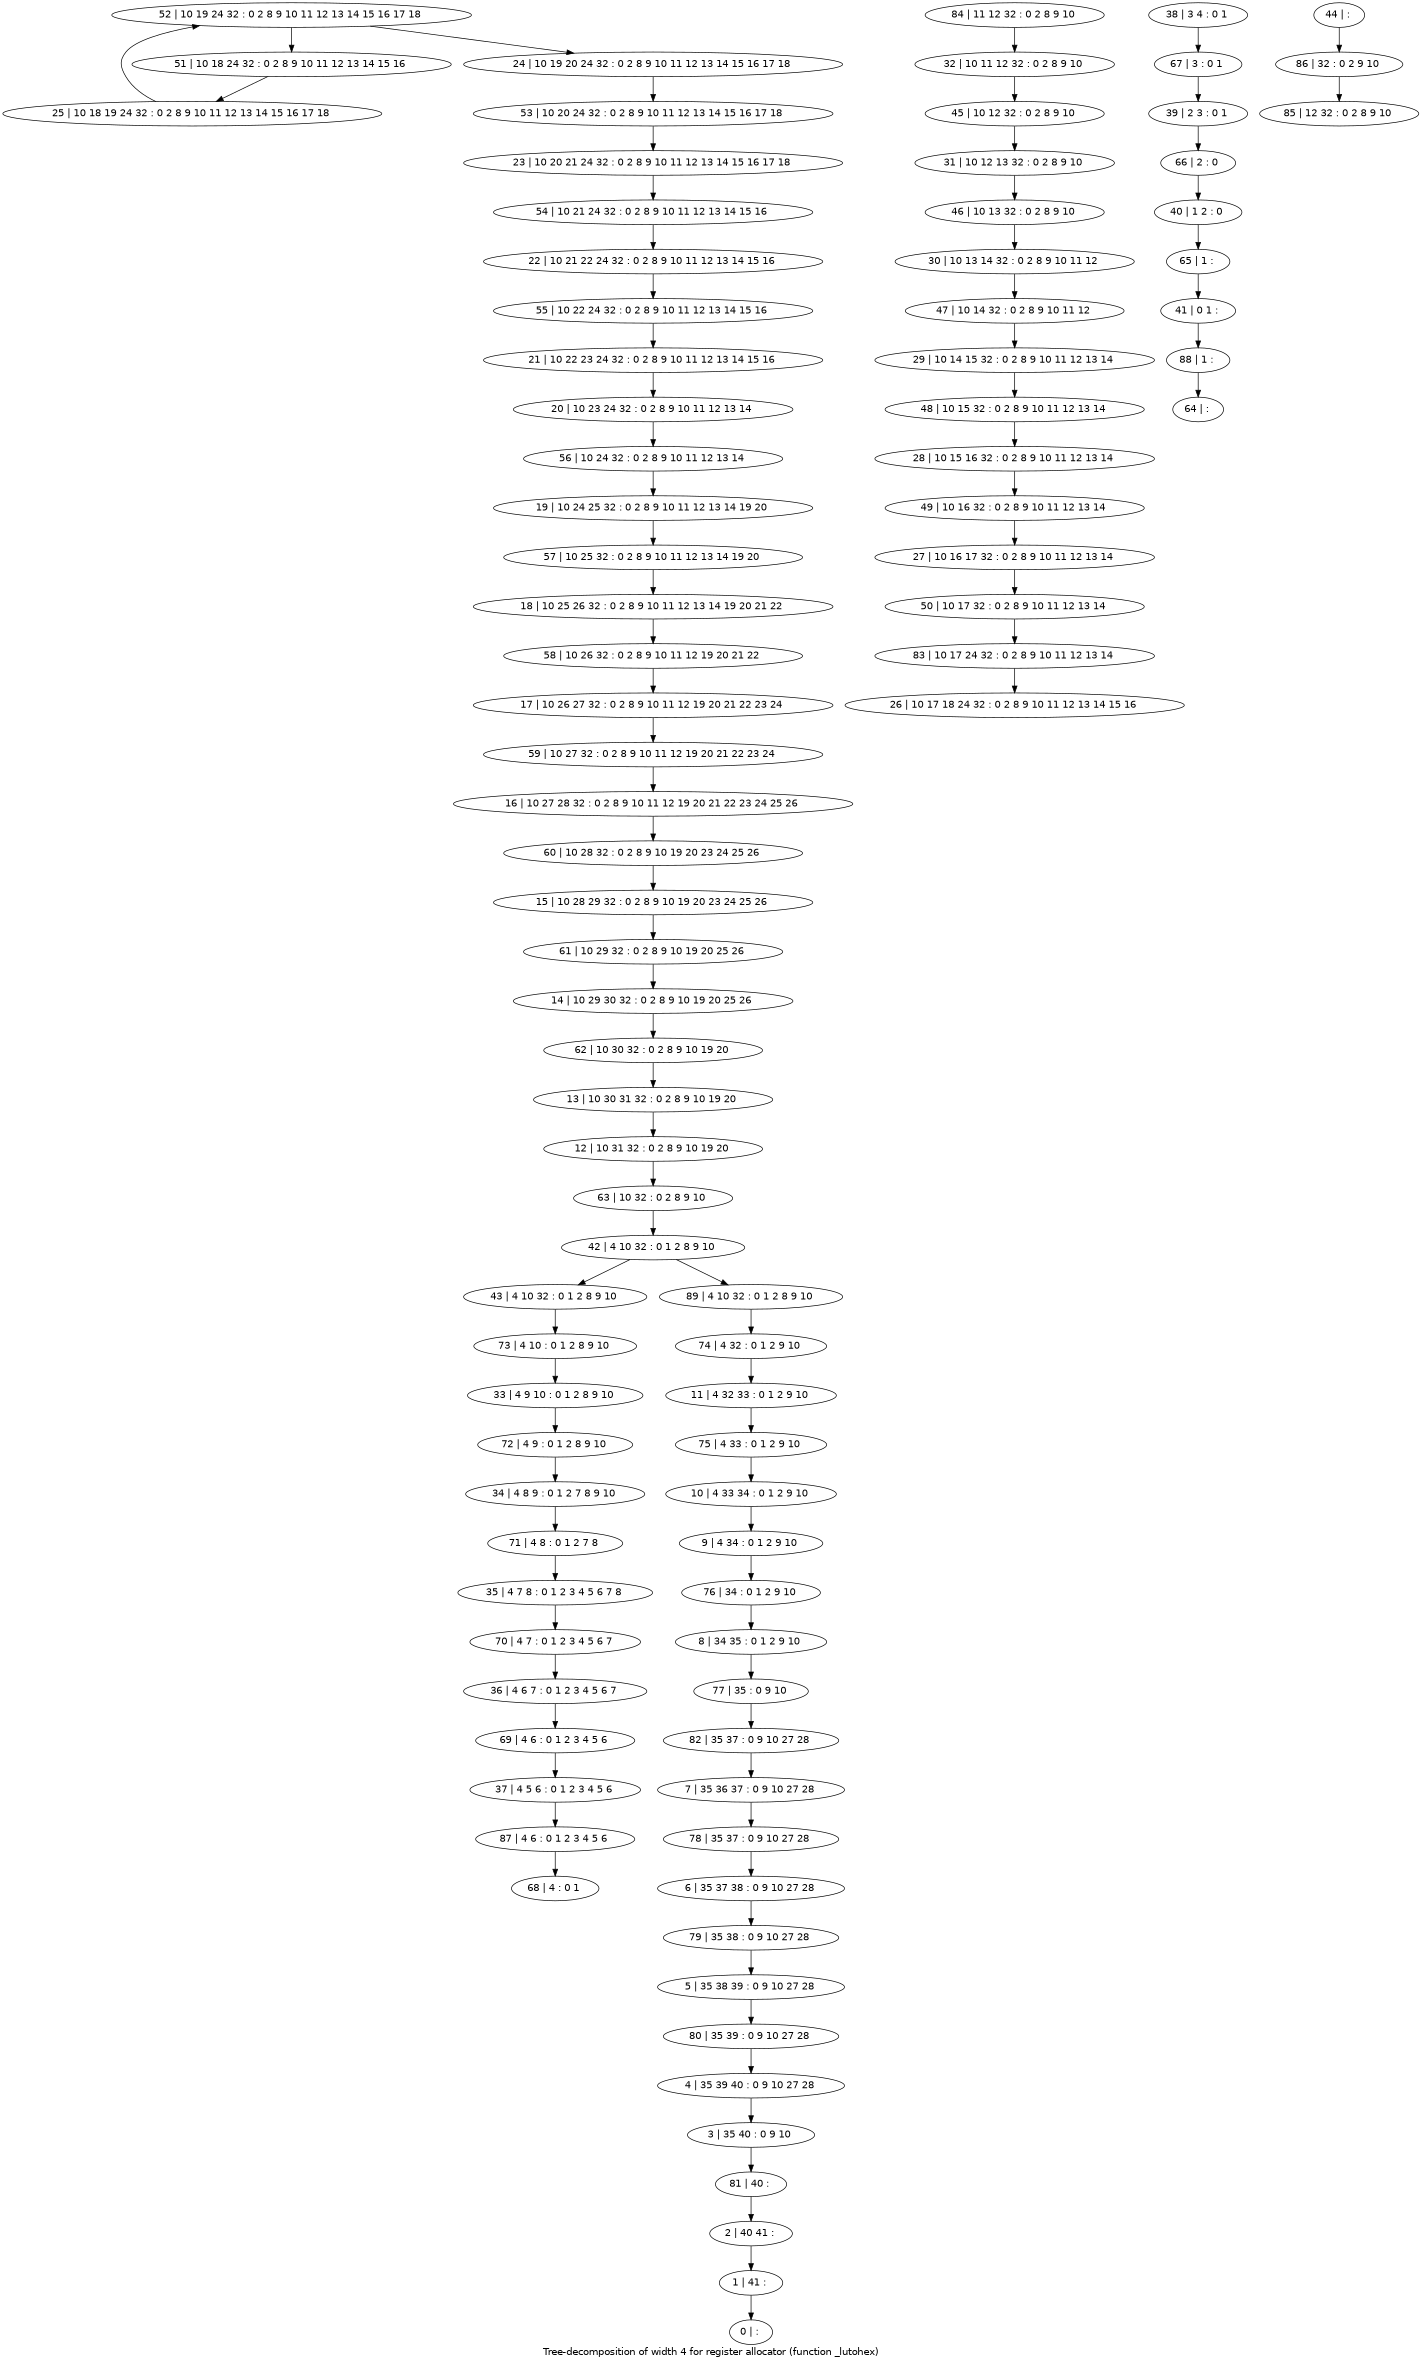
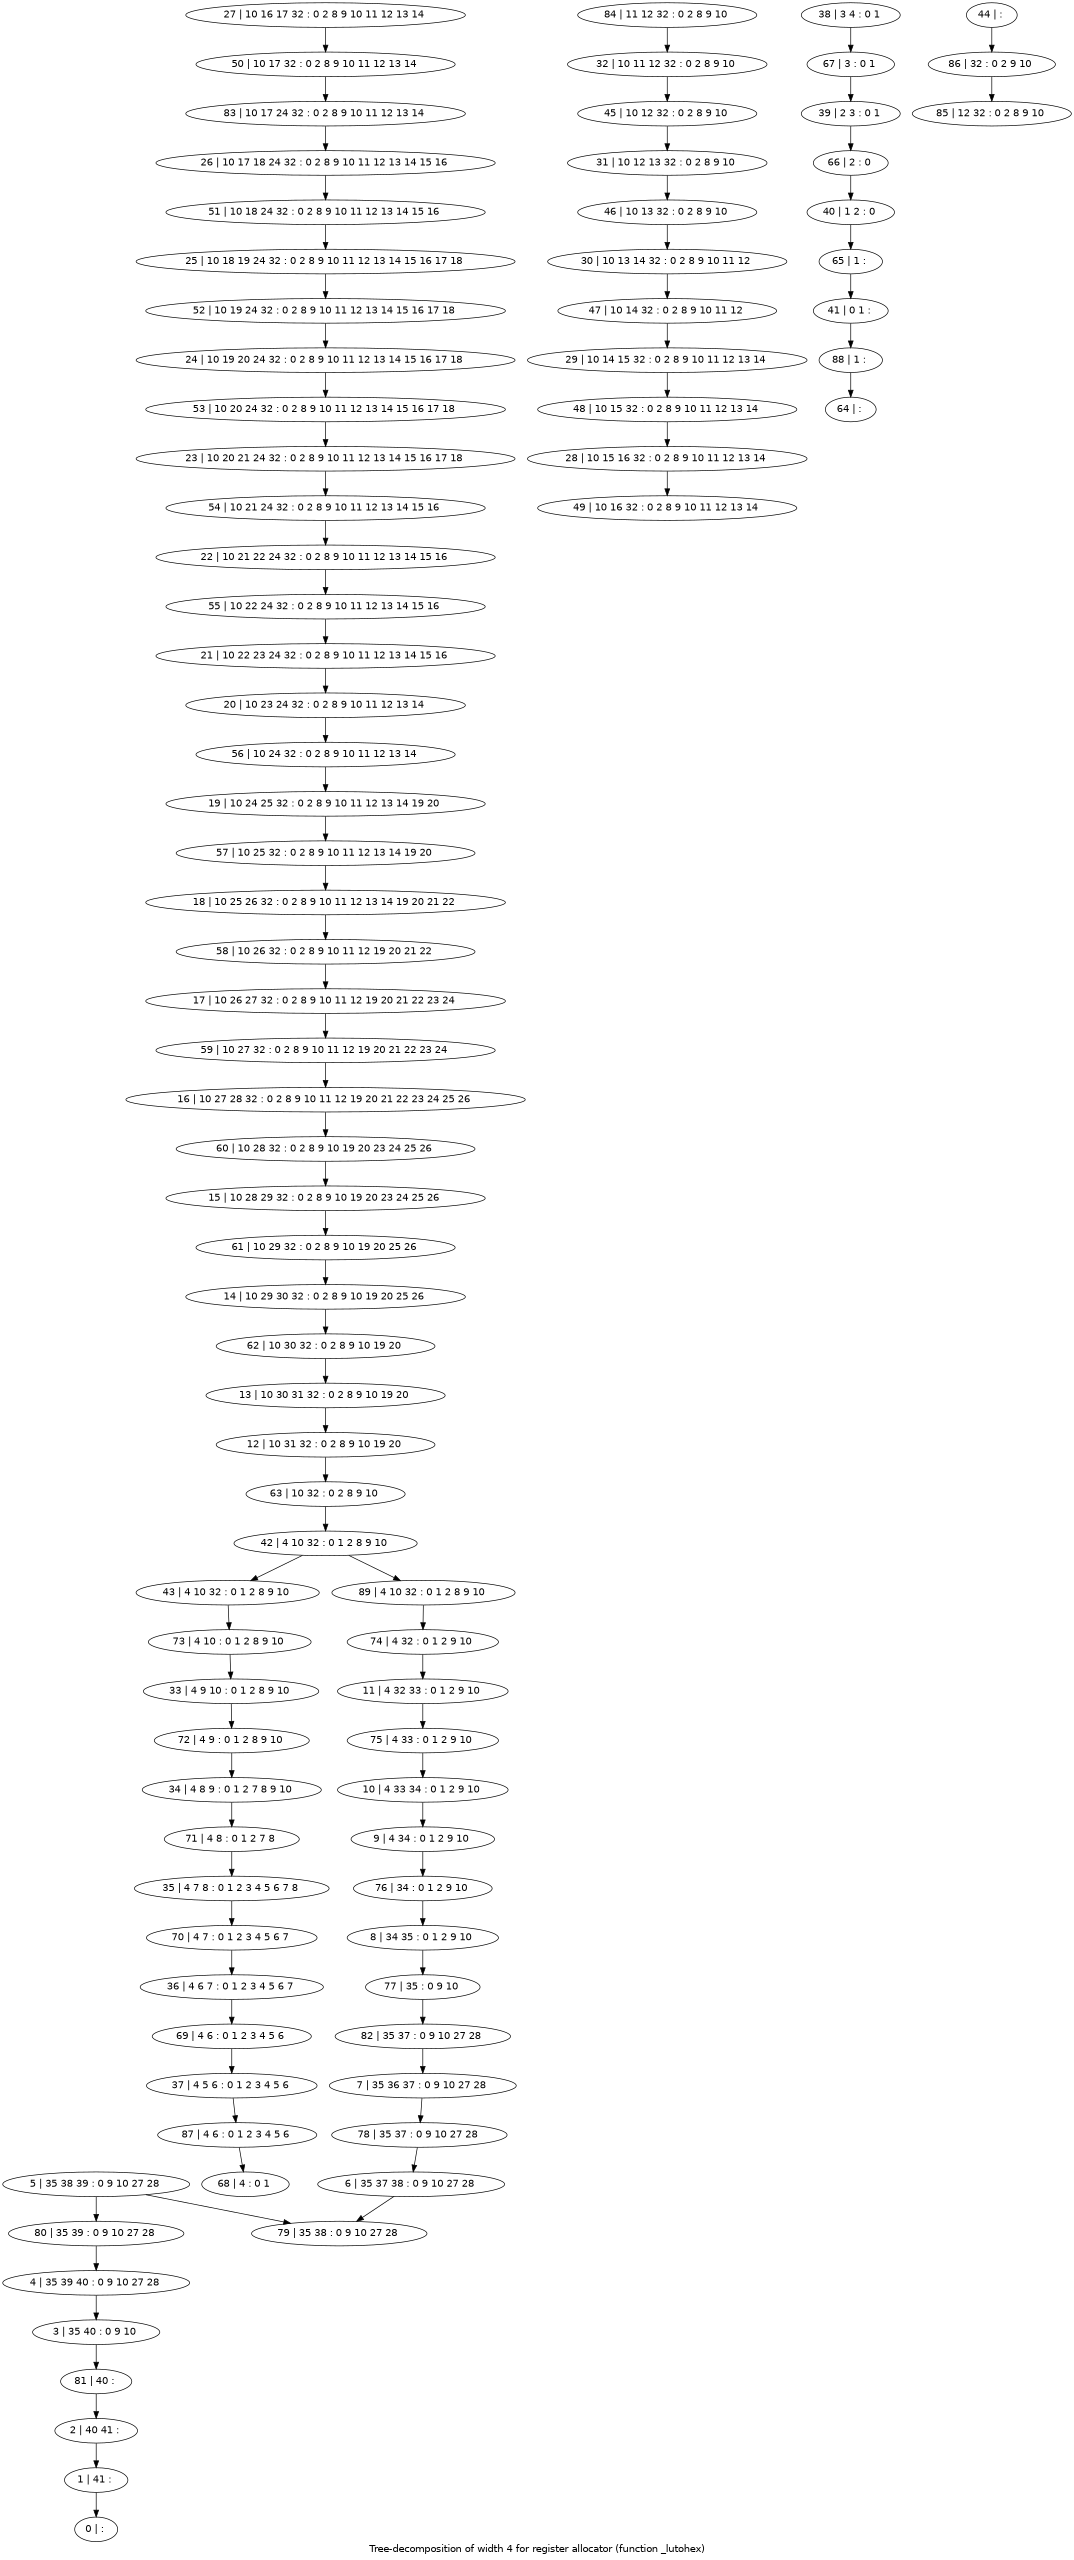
  digraph {
    fontname="DejaVu Sans"
    label="Tree-decomposition of width 4 for register allocator (function _lutohex)"
    node [fontname="DejaVu Sans"]
    edge [fontname="DejaVu Sans"]
    n1 [label="0 | : "]
    n2 [label="1 | 41 : "]
    n3 [label="2 | 40 41 : "]
    n4 [label="3 | 35 40 : 0 9 10 "]
    n5 [label="81 | 40 : "]
    n6 [label="4 | 35 39 40 : 0 9 10 27 28 "]
    n7 [label="5 | 35 38 39 : 0 9 10 27 28 "]
    n8 [label="80 | 35 39 : 0 9 10 27 28 "]
    n9 [label="6 | 35 37 38 : 0 9 10 27 28 "]
    n10 [label="79 | 35 38 : 0 9 10 27 28 "]
    n11 [label="7 | 35 36 37 : 0 9 10 27 28 "]
    n12 [label="78 | 35 37 : 0 9 10 27 28 "]
    n13 [label="8 | 34 35 : 0 1 2 9 10 "]
    n14 [label="77 | 35 : 0 9 10 "]
    n15 [label="82 | 35 37 : 0 9 10 27 28 "]
    n16 [label="9 | 4 34 : 0 1 2 9 10 "]
    n17 [label="76 | 34 : 0 1 2 9 10 "]
    n18 [label="10 | 4 33 34 : 0 1 2 9 10 "]
    n19 [label="11 | 4 32 33 : 0 1 2 9 10 "]
    n20 [label="75 | 4 33 : 0 1 2 9 10 "]
    n21 [label="12 | 10 31 32 : 0 2 8 9 10 19 20 "]
    n22 [label="63 | 10 32 : 0 2 8 9 10 "]
    n23 [label="42 | 4 10 32 : 0 1 2 8 9 10 "]
    n24 [label="13 | 10 30 31 32 : 0 2 8 9 10 19 20 "]
    n25 [label="14 | 10 29 30 32 : 0 2 8 9 10 19 20 25 26 "]
    n26 [label="62 | 10 30 32 : 0 2 8 9 10 19 20 "]
    n27 [label="15 | 10 28 29 32 : 0 2 8 9 10 19 20 23 24 25 26 "]
    n28 [label="61 | 10 29 32 : 0 2 8 9 10 19 20 25 26 "]
    n29 [label="16 | 10 27 28 32 : 0 2 8 9 10 11 12 19 20 21 22 23 24 25 26 "]
    n30 [label="60 | 10 28 32 : 0 2 8 9 10 19 20 23 24 25 26 "]
    n31 [label="17 | 10 26 27 32 : 0 2 8 9 10 11 12 19 20 21 22 23 24 "]
    n32 [label="59 | 10 27 32 : 0 2 8 9 10 11 12 19 20 21 22 23 24 "]
    n33 [label="18 | 10 25 26 32 : 0 2 8 9 10 11 12 13 14 19 20 21 22 "]
    n34 [label="58 | 10 26 32 : 0 2 8 9 10 11 12 19 20 21 22 "]
    n35 [label="19 | 10 24 25 32 : 0 2 8 9 10 11 12 13 14 19 20 "]
    n36 [label="57 | 10 25 32 : 0 2 8 9 10 11 12 13 14 19 20 "]
    n37 [label="20 | 10 23 24 32 : 0 2 8 9 10 11 12 13 14 "]
    n38 [label="56 | 10 24 32 : 0 2 8 9 10 11 12 13 14 "]
    n39 [label="21 | 10 22 23 24 32 : 0 2 8 9 10 11 12 13 14 15 16 "]
    n40 [label="22 | 10 21 22 24 32 : 0 2 8 9 10 11 12 13 14 15 16 "]
    n41 [label="55 | 10 22 24 32 : 0 2 8 9 10 11 12 13 14 15 16 "]
    n42 [label="23 | 10 20 21 24 32 : 0 2 8 9 10 11 12 13 14 15 16 17 18 "]
    n43 [label="54 | 10 21 24 32 : 0 2 8 9 10 11 12 13 14 15 16 "]
    n44 [label="24 | 10 19 20 24 32 : 0 2 8 9 10 11 12 13 14 15 16 17 18 "]
    n45 [label="53 | 10 20 24 32 : 0 2 8 9 10 11 12 13 14 15 16 17 18 "]
    n46 [label="25 | 10 18 19 24 32 : 0 2 8 9 10 11 12 13 14 15 16 17 18 "]
    n47 [label="52 | 10 19 24 32 : 0 2 8 9 10 11 12 13 14 15 16 17 18 "]
    n48 [label="26 | 10 17 18 24 32 : 0 2 8 9 10 11 12 13 14 15 16 "]
    n49 [label="51 | 10 18 24 32 : 0 2 8 9 10 11 12 13 14 15 16 "]
    n50 [label="27 | 10 16 17 32 : 0 2 8 9 10 11 12 13 14 "]
    n51 [label="50 | 10 17 32 : 0 2 8 9 10 11 12 13 14 "]
    n52 [label="83 | 10 17 24 32 : 0 2 8 9 10 11 12 13 14 "]
    n53 [label="28 | 10 15 16 32 : 0 2 8 9 10 11 12 13 14 "]
    n54 [label="49 | 10 16 32 : 0 2 8 9 10 11 12 13 14 "]
    n55 [label="29 | 10 14 15 32 : 0 2 8 9 10 11 12 13 14 "]
    n56 [label="48 | 10 15 32 : 0 2 8 9 10 11 12 13 14 "]
    n57 [label="30 | 10 13 14 32 : 0 2 8 9 10 11 12 "]
    n58 [label="47 | 10 14 32 : 0 2 8 9 10 11 12 "]
    n59 [label="31 | 10 12 13 32 : 0 2 8 9 10 "]
    n60 [label="46 | 10 13 32 : 0 2 8 9 10 "]
    n61 [label="32 | 10 11 12 32 : 0 2 8 9 10 "]
    n62 [label="45 | 10 12 32 : 0 2 8 9 10 "]
    n63 [label="33 | 4 9 10 : 0 1 2 8 9 10 "]
    n64 [label="72 | 4 9 : 0 1 2 8 9 10 "]
    n65 [label="34 | 4 8 9 : 0 1 2 7 8 9 10 "]
    n66 [label="71 | 4 8 : 0 1 2 7 8 "]
    n67 [label="35 | 4 7 8 : 0 1 2 3 4 5 6 7 8 "]
    n68 [label="70 | 4 7 : 0 1 2 3 4 5 6 7 "]
    n69 [label="36 | 4 6 7 : 0 1 2 3 4 5 6 7 "]
    n70 [label="69 | 4 6 : 0 1 2 3 4 5 6 "]
    n71 [label="37 | 4 5 6 : 0 1 2 3 4 5 6 "]
    n72 [label="87 | 4 6 : 0 1 2 3 4 5 6 "]
    n73 [label="68 | 4 : 0 1 "]
    n74 [label="38 | 3 4 : 0 1 "]
    n75 [label="67 | 3 : 0 1 "]
    n76 [label="39 | 2 3 : 0 1 "]
    n77 [label="66 | 2 : 0 "]
    n78 [label="40 | 1 2 : 0 "]
    n79 [label="65 | 1 : "]
    n80 [label="41 | 0 1 : "]
    n81 [label="88 | 1 : "]
    n82 [label="64 | : "]
    n83 [label="43 | 4 10 32 : 0 1 2 8 9 10 "]
    n84 [label="89 | 4 10 32 : 0 1 2 8 9 10 "]
    n85 [label="73 | 4 10 : 0 1 2 8 9 10 "]
    n86 [label="74 | 4 32 : 0 1 2 9 10 "]
    n87 [label="44 | : "]
    n88 [label="86 | 32 : 0 2 9 10 "]
    n89 [label="85 | 12 32 : 0 2 8 9 10 "]
    n90 [label="84 | 11 12 32 : 0 2 8 9 10 "]
    n2 -> n1
    n3 -> n2
    n4 -> n5
    n5 -> n3
    n6 -> n4
    n7 -> n8
    n8 -> n6
    n9 -> n10
-   n10 -> n7
+   n7 -> n10
    n11 -> n12
    n12 -> n9
    n13 -> n14
    n14 -> n15
    n15 -> n11
    n16 -> n17
    n17 -> n13
    n18 -> n16
    n19 -> n20
    n20 -> n18
    n21 -> n22
    n22 -> n23
    n23 -> n83
    n23 -> n84
    n24 -> n21
    n25 -> n26
    n26 -> n24
    n27 -> n28
    n28 -> n25
    n29 -> n30
    n30 -> n27
    n31 -> n32
    n32 -> n29
    n33 -> n34
    n34 -> n31
    n35 -> n36
    n36 -> n33
    n37 -> n38
    n38 -> n35
    n39 -> n37
    n40 -> n41
    n41 -> n39
    n42 -> n43
    n43 -> n40
    n44 -> n45
    n45 -> n42
    n46 -> n47
    n47 -> n44
-   n47 -> n49
+   n48 -> n49
    n49 -> n46
    n50 -> n51
    n51 -> n52
    n52 -> n48
    n53 -> n54
-   n54 -> n50
    n55 -> n56
    n56 -> n53
    n57 -> n58
    n58 -> n55
    n59 -> n60
    n60 -> n57
    n61 -> n62
    n62 -> n59
    n63 -> n64
    n64 -> n65
    n65 -> n66
    n66 -> n67
    n67 -> n68
    n68 -> n69
    n69 -> n70
    n70 -> n71
    n71 -> n72
    n72 -> n73
    n74 -> n75
    n75 -> n76
    n76 -> n77
    n77 -> n78
    n78 -> n79
    n79 -> n80
    n80 -> n81
    n81 -> n82
    n83 -> n85
    n84 -> n86
    n85 -> n63
    n86 -> n19
    n87 -> n88
    n88 -> n89
    n90 -> n61
  }
